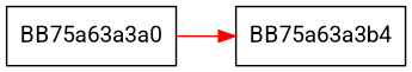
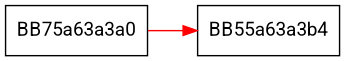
  digraph {
    splines=ortho
    rankdir=LR
    fontname=Roboto
    node [shape=box fontname=Roboto]
    BB75a63a3a0
-   BB75a63a3b4
+   BB75a63a3b4 [label=BB55a63a3b4]
    BB75a63a3a0 -> BB75a63a3b4 [color=red fontname=Roboto]
  }
